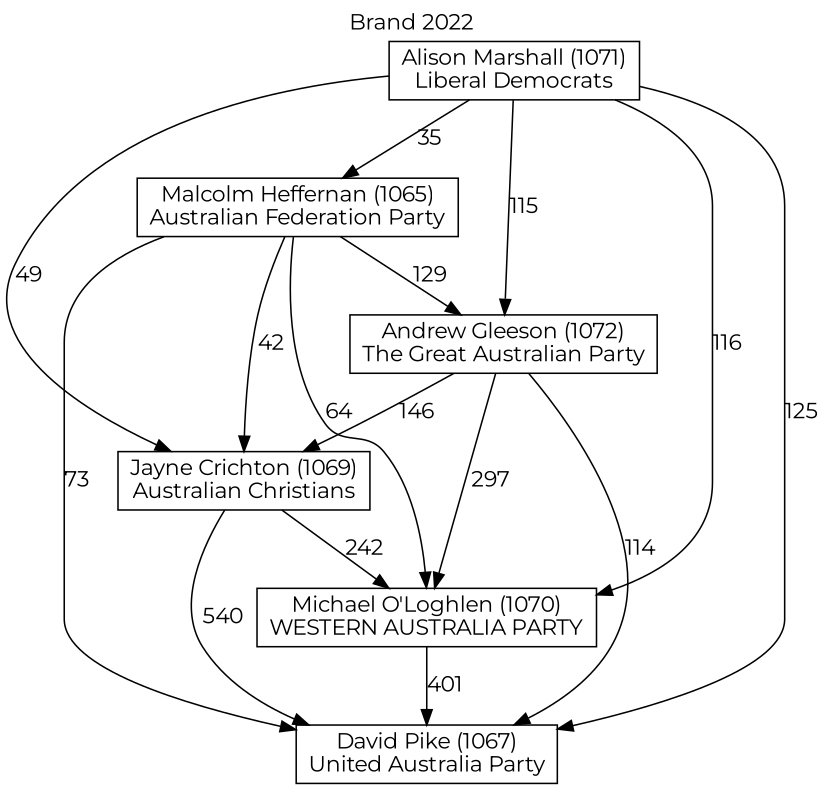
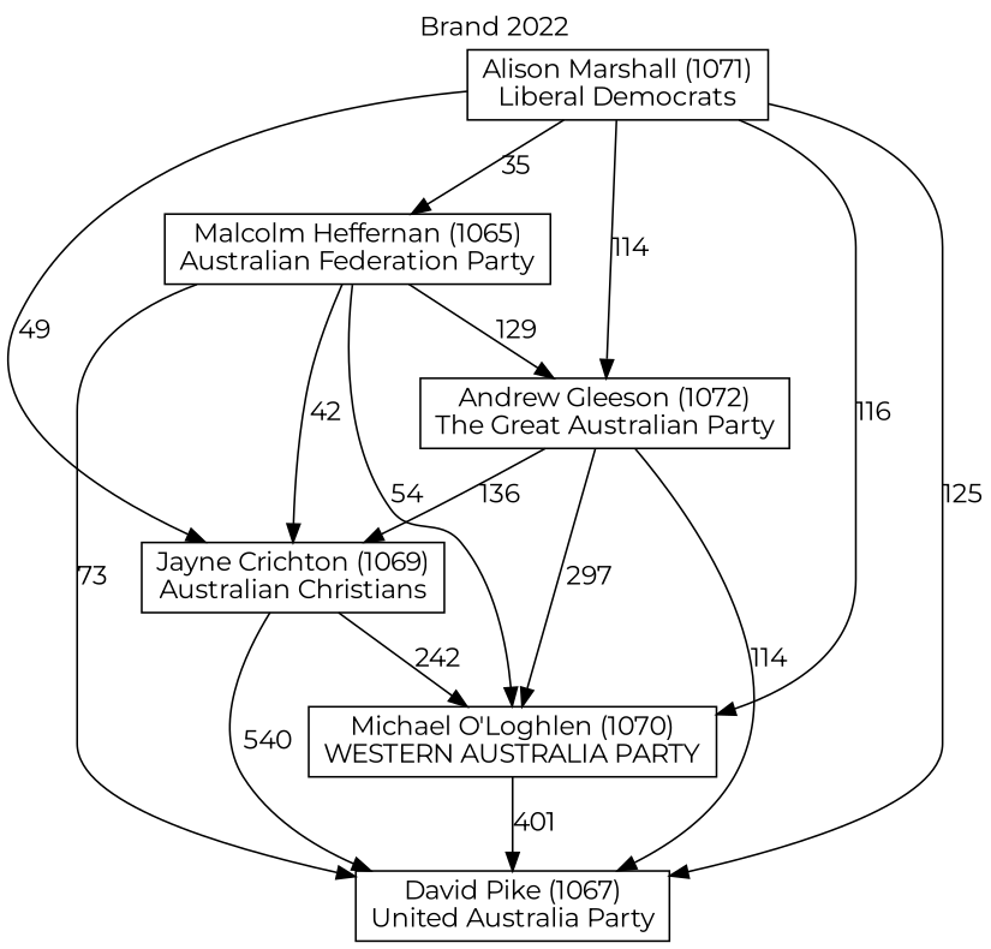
  digraph {
    fontname=Montserrat
    label="Brand 2022"
    labelloc=t
    mclimit=10
    node [fontname=Montserrat shape=box]
    edge [fontname=Montserrat]
    n1 [label="David Pike (1067)\nUnited Australia Party"]
    n2 [label="Michael O'Loghlen (1070)\nWESTERN AUSTRALIA PARTY"]
    n3 [label="Malcolm Heffernan (1065)\nAustralian Federation Party"]
    n4 [label="Jayne Crichton (1069)\nAustralian Christians"]
    n5 [label="Andrew Gleeson (1072)\nThe Great Australian Party"]
    n6 [label="Alison Marshall (1071)\nLiberal Democrats"]
    n2 -> n1 [label=401]
    n3 -> n1 [label=73]
-   n3 -> n2 [label=64]
+   n3 -> n2 [label=54]
    n3 -> n4 [label=42]
    n3 -> n5 [label=129]
    n4 -> n1 [label=540]
    n4 -> n2 [label=242]
    n5 -> n1 [label=114]
    n5 -> n2 [label=297]
-   n5 -> n4 [label=146]
+   n5 -> n4 [label=136]
    n6 -> n1 [label=125]
    n6 -> n2 [label=116]
    n6 -> n3 [label=35]
    n6 -> n4 [label=49]
-   n6 -> n5 [label=115]
+   n6 -> n5 [label=114]
  }
